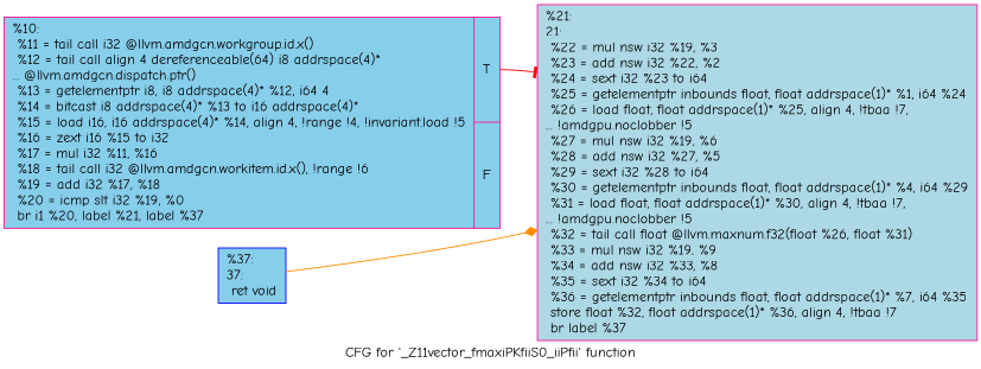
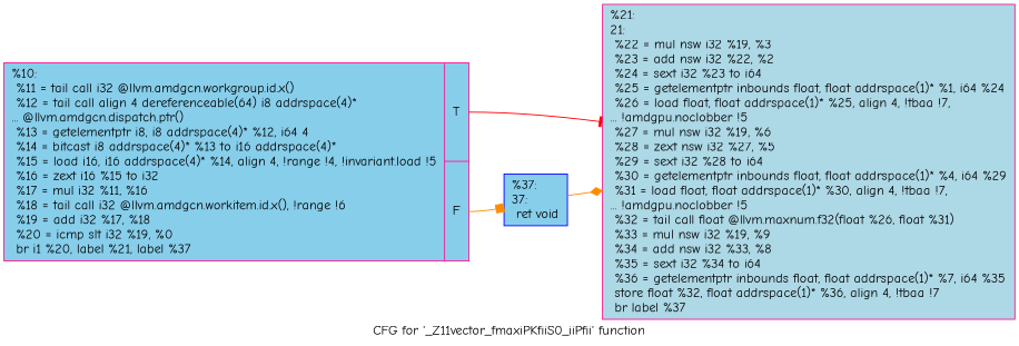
  digraph {
    fontname="Comic Neue"
    label="CFG for '_Z11vector_fmaxiPKfiiS0_iiPfii' function"
    rankdir=LR
    node [color=deeppink fillcolor=skyblue fontname="Comic Neue" shape=record style=filled]
    edge [color=darkorange fontname="Comic Neue"]
    n1 [label="{%10:\l  %11 = tail call i32 @llvm.amdgcn.workgroup.id.x()\l  %12 = tail call align 4 dereferenceable(64) i8 addrspace(4)*\l... @llvm.amdgcn.dispatch.ptr()\l  %13 = getelementptr i8, i8 addrspace(4)* %12, i64 4\l  %14 = bitcast i8 addrspace(4)* %13 to i16 addrspace(4)*\l  %15 = load i16, i16 addrspace(4)* %14, align 4, !range !4, !invariant.load !5\l  %16 = zext i16 %15 to i32\l  %17 = mul i32 %11, %16\l  %18 = tail call i32 @llvm.amdgcn.workitem.id.x(), !range !6\l  %19 = add i32 %17, %18\l  %20 = icmp slt i32 %19, %0\l  br i1 %20, label %21, label %37\l|{<s0>T|<s1>F}}"]
-   n2 [fillcolor=lightblue label="{%21:\l21:                                               \l  %22 = mul nsw i32 %19, %3\l  %23 = add nsw i32 %22, %2\l  %24 = sext i32 %23 to i64\l  %25 = getelementptr inbounds float, float addrspace(1)* %1, i64 %24\l  %26 = load float, float addrspace(1)* %25, align 4, !tbaa !7,\l... !amdgpu.noclobber !5\l  %27 = mul nsw i32 %19, %6\l  %28 = add nsw i32 %27, %5\l  %29 = sext i32 %28 to i64\l  %30 = getelementptr inbounds float, float addrspace(1)* %4, i64 %29\l  %31 = load float, float addrspace(1)* %30, align 4, !tbaa !7,\l... !amdgpu.noclobber !5\l  %32 = tail call float @llvm.maxnum.f32(float %26, float %31)\l  %33 = mul nsw i32 %19, %9\l  %34 = add nsw i32 %33, %8\l  %35 = sext i32 %34 to i64\l  %36 = getelementptr inbounds float, float addrspace(1)* %7, i64 %35\l  store float %32, float addrspace(1)* %36, align 4, !tbaa !7\l  br label %37\l}"]
+   n2 [fillcolor=lightblue label="{%21:\l21:                                               \l  %22 = mul nsw i32 %19, %3\l  %23 = add nsw i32 %22, %2\l  %24 = sext i32 %23 to i64\l  %25 = getelementptr inbounds float, float addrspace(1)* %1, i64 %24\l  %26 = load float, float addrspace(1)* %25, align 4, !tbaa !7,\l... !amdgpu.noclobber !5\l  %27 = mul nsw i32 %19, %6\l  %28 = zext nsw i32 %27, %5\l  %29 = sext i32 %28 to i64\l  %30 = getelementptr inbounds float, float addrspace(1)* %4, i64 %29\l  %31 = load float, float addrspace(1)* %30, align 4, !tbaa !7,\l... !amdgpu.noclobber !5\l  %32 = tail call float @llvm.maxnum.f32(float %26, float %31)\l  %33 = mul nsw i32 %19, %9\l  %34 = add nsw i32 %33, %8\l  %35 = sext i32 %34 to i64\l  %36 = getelementptr inbounds float, float addrspace(1)* %7, i64 %35\l  store float %32, float addrspace(1)* %36, align 4, !tbaa !7\l  br label %37\l}"]
    n3 [color=blue label="{%37:\l37:                                               \l  ret void\l}"]
    n1 -> n2 [arrowhead=tee color=red tailport=s0]
+   n1 -> n3 [arrowhead=box tailport=s1]
    n3 -> n2 [arrowhead=diamond]
  }
